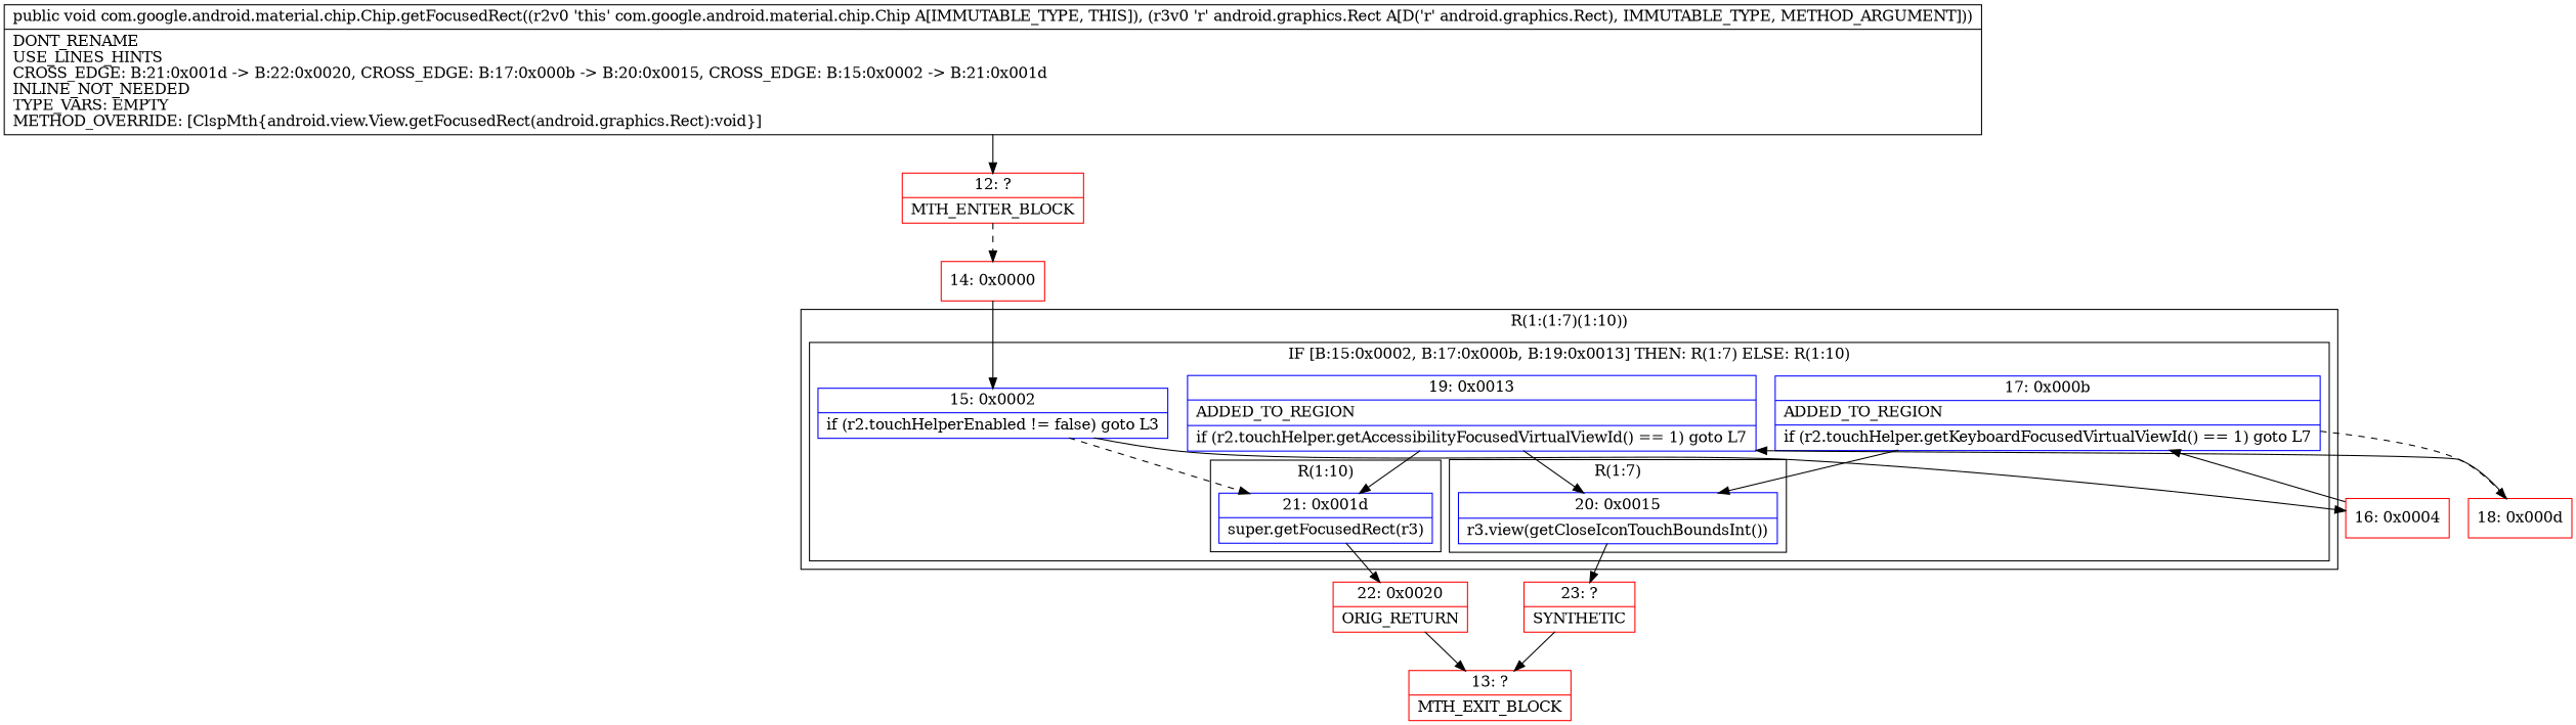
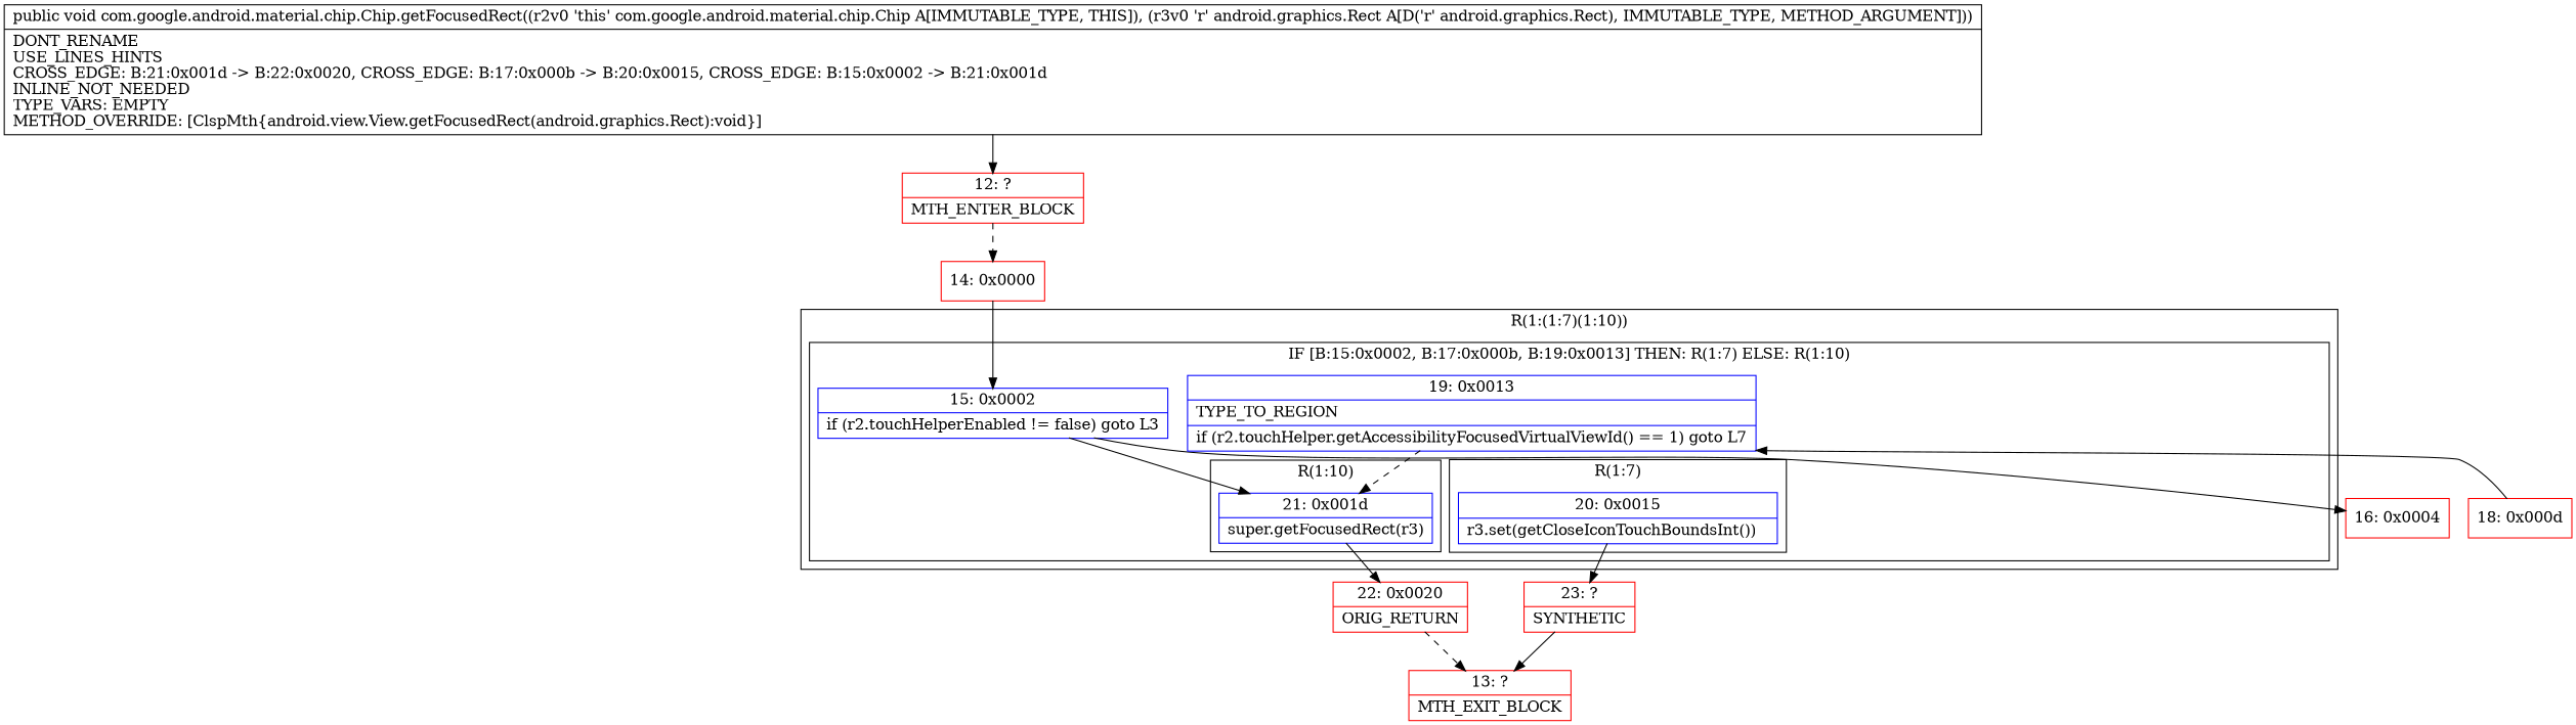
  digraph {
    node [color=red shape=record]
-   n1 [color=blue label="{20\:\ 0x0015|r3.view(getCloseIconTouchBoundsInt())\l}"]
+   n1 [color=blue label="{20\:\ 0x0015|r3.set(getCloseIconTouchBoundsInt())\l}"]
    n2 [color=blue label="{21\:\ 0x001d|super.getFocusedRect(r3)\l}"]
    n3 [color=blue label="{15\:\ 0x0002|if (r2.touchHelperEnabled != false) goto L3\l}"]
-   n4 [color=blue label="{17\:\ 0x000b|ADDED_TO_REGION\l|if (r2.touchHelper.getKeyboardFocusedVirtualViewId() == 1) goto L7\l}"]
-   n5 [color=blue label="{19\:\ 0x0013|ADDED_TO_REGION\l|if (r2.touchHelper.getAccessibilityFocusedVirtualViewId() == 1) goto L7\l}"]
+   n5 [color=blue label="{19\:\ 0x0013|TYPE_TO_REGION\l|if (r2.touchHelper.getAccessibilityFocusedVirtualViewId() == 1) goto L7\l}"]
    n6 [label="{23\:\ ?|SYNTHETIC\l}"]
    n7 [label="{22\:\ 0x0020|ORIG_RETURN\l}"]
    n8 [label="{16\:\ 0x0004}"]
    n9 [label="{18\:\ 0x000d}"]
    n10 [label="{13\:\ ?|MTH_EXIT_BLOCK\l}"]
    n11 [label="{12\:\ ?|MTH_ENTER_BLOCK\l}"]
    n12 [label="{14\:\ 0x0000}"]
    n13 [label="{public void com.google.android.material.chip.Chip.getFocusedRect((r2v0 'this' com.google.android.material.chip.Chip A[IMMUTABLE_TYPE, THIS]), (r3v0 'r' android.graphics.Rect A[D('r' android.graphics.Rect), IMMUTABLE_TYPE, METHOD_ARGUMENT]))  | DONT_RENAME\lUSE_LINES_HINTS\lCROSS_EDGE: B:21:0x001d \-\> B:22:0x0020, CROSS_EDGE: B:17:0x000b \-\> B:20:0x0015, CROSS_EDGE: B:15:0x0002 \-\> B:21:0x001d\lINLINE_NOT_NEEDED\lTYPE_VARS: EMPTY\lMETHOD_OVERRIDE: [ClspMth\{android.view.View.getFocusedRect(android.graphics.Rect):void\}]\l}" color=""]
    subgraph cluster_1 {
      label="R(1:(1:7)(1:10))"
      subgraph cluster_2 {
        label="IF [B:15:0x0002, B:17:0x000b, B:19:0x0013] THEN: R(1:7) ELSE: R(1:10)"
        n3
-       n4
        n5
        subgraph cluster_3 {
          label="R(1:7)"
          n1
        }
        subgraph cluster_4 {
          label="R(1:10)"
          n2
        }
      }
    }
    n1 -> n6
    n2 -> n7
-   n3 -> n2 [style=dashed]
+   n3 -> n2 [style=solid]
    n3 -> n8
-   n4 -> n1
-   n4 -> n9 [style=dashed]
-   n5 -> n1
-   n5 -> n2 [style=solid]
+   n5 -> n2 [style=dashed]
    n6 -> n10
-   n7 -> n10
-   n8 -> n4
+   n7 -> n10 [style=dashed]
    n9 -> n5
    n11 -> n12 [style=dashed]
    n12 -> n3
    n13 -> n11
  }
